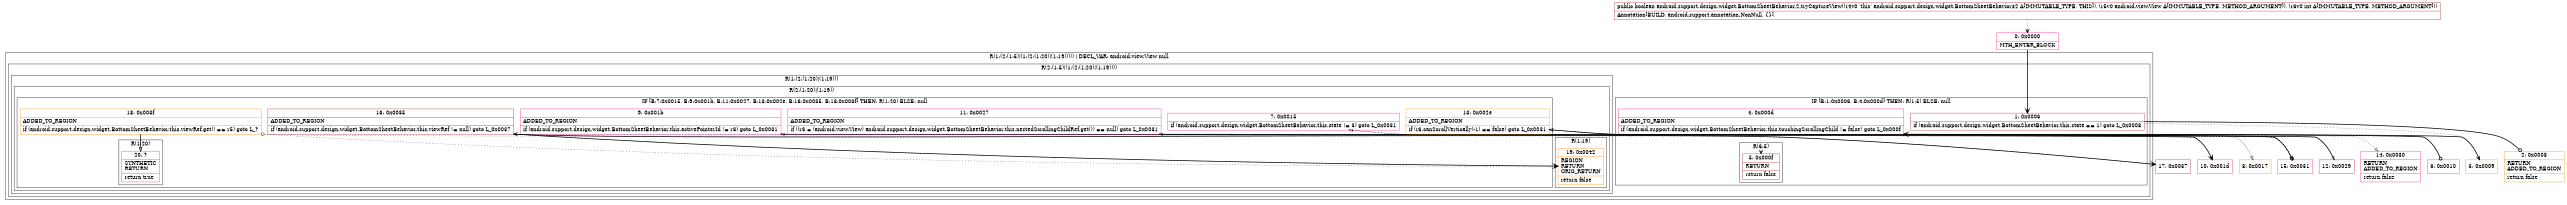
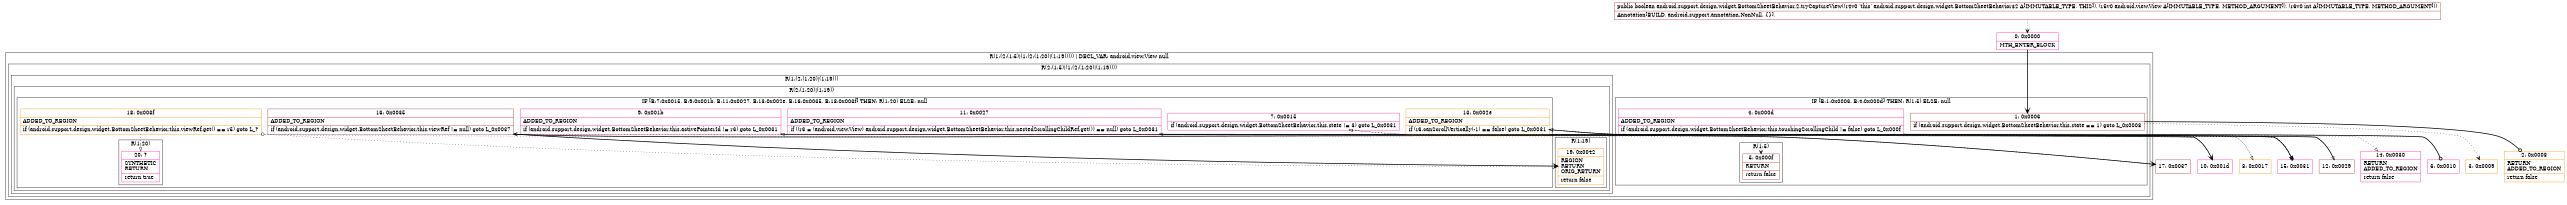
  digraph {
    node [color=deeppink shape=record]
    edge [arrowhead=vee style=dotted]
    n1 [color=brown label="{5\:\ 0x000f|RETURN\l|return false\l}"]
    n2 [color=brown label="{1\:\ 0x0006|if (android.support.design.widget.BottomSheetBehavior.this.state == 1) goto L_0x0008\l}"]
    n3 [label="{4\:\ 0x000d|ADDED_TO_REGION\l|if (android.support.design.widget.BottomSheetBehavior.this.touchingScrollingChild != false) goto L_0x000f\l}"]
    n4 [label="{20\:\ ?|SYNTHETIC\lRETURN\l|return true\l}"]
    n5 [label="{7\:\ 0x0015|if (android.support.design.widget.BottomSheetBehavior.this.state != 3) goto L_0x0031\l}"]
    n6 [label="{9\:\ 0x001b|ADDED_TO_REGION\l|if (android.support.design.widget.BottomSheetBehavior.this.activePointerId != r6) goto L_0x0031\l}"]
    n7 [label="{11\:\ 0x0027|ADDED_TO_REGION\l|if ((r6 = (android.view.View) android.support.design.widget.BottomSheetBehavior.this.nestedScrollingChildRef.get()) == null) goto L_0x0031\l}"]
    n8 [color=darkorange label="{13\:\ 0x002e|ADDED_TO_REGION\l|if (r6.canScrollVertically(\-1) == false) goto L_0x0031\l}"]
    n9 [color=brown label="{16\:\ 0x0035|ADDED_TO_REGION\l|if (android.support.design.widget.BottomSheetBehavior.this.viewRef != null) goto L_0x0037\l}"]
    n10 [color=darkorange label="{18\:\ 0x003f|ADDED_TO_REGION\l|if (android.support.design.widget.BottomSheetBehavior.this.viewRef.get() == r5) goto L_?\l}"]
    n11 [color=darkorange label="{19\:\ 0x0042|REGION\lRETURN\lORIG_RETURN\l|return false\l}"]
    n12 [color=darkorange label="{2\:\ 0x0008|RETURN\lADDED_TO_REGION\l|return false\l}"]
    n13 [color=darkorange label="{3\:\ 0x0009}"]
    n14 [label="{6\:\ 0x0010}"]
    n15 [color=darkorange label="{8\:\ 0x0017}"]
    n16 [label="{15\:\ 0x0031}"]
    n17 [label="{10\:\ 0x001d}"]
    n18 [color=brown label="{12\:\ 0x0029}"]
    n19 [label="{14\:\ 0x0030|RETURN\lADDED_TO_REGION\l|return false\l}"]
    n20 [color=brown label="{17\:\ 0x0037}"]
    n21 [label="{0\:\ 0x0000|MTH_ENTER_BLOCK\l}"]
    n22 [color=brown label="{public boolean android.support.design.widget.BottomSheetBehavior.2.tryCaptureView((r4v0 'this' android.support.design.widget.BottomSheetBehavior$2 A[IMMUTABLE_TYPE, THIS]), (r5v0 android.view.View A[IMMUTABLE_TYPE, METHOD_ARGUMENT]), (r6v0 int A[IMMUTABLE_TYPE, METHOD_ARGUMENT]))  | Annotation[BUILD, android.support.annotation.NonNull, \{\}], \l}"]
    subgraph cluster_1 {
      label="R(1:(2:(1:5)|(1:(2:(1:20)|(1:19))))) | DECL_VAR: android.view.View null\l"
      subgraph cluster_2 {
        label="R(2:(1:5)|(1:(2:(1:20)|(1:19))))"
        subgraph cluster_3 {
          label="IF [B:1:0x0006, B:4:0x000d] THEN: R(1:5) ELSE: null"
          n2
          n3
          subgraph cluster_4 {
-           label="R(6:5)"
+           label="R(1:5)"
            n1
          }
        }
        subgraph cluster_5 {
          label="R(1:(2:(1:20)|(1:19)))"
          subgraph cluster_6 {
            label="R(2:(1:20)|(1:19))"
            subgraph cluster_7 {
              label="IF [B:7:0x0015, B:9:0x001b, B:11:0x0027, B:13:0x002e, B:16:0x0035, B:18:0x003f] THEN: R(1:20) ELSE: null"
              n5
              n6
              n7
              n8
              n9
              n10
              subgraph cluster_8 {
                label="R(1:20)"
                n4
              }
            }
            subgraph cluster_9 {
              label="R(1:19)"
              n11
            }
          }
        }
      }
    }
    n2 -> n12 [arrowhead=odot style=bold]
    n2 -> n13
    n3 -> n1
    n3 -> n14 [arrowhead=odot style=bold]
    n5 -> n15 [arrowhead=onormal]
-   n5 -> n16 [arrowhead=odot]
+   n5 -> n16
    n6 -> n16 [arrowhead=odot]
    n6 -> n17 [style=bold]
    n7 -> n16 [arrowhead=onormal style=bold]
    n7 -> n18 [arrowhead=onormal]
    n8 -> n16 [arrowhead=odot]
    n8 -> n19 [arrowhead=onormal]
    n9 -> n11 [style=bold]
    n9 -> n20 [style=bold]
-   n10 -> n4 [arrowhead=onormal style=bold]
+   n10 -> n4 [arrowhead=onormal]
    n10 -> n11
-   n13 -> n3 [style=bold]
    n14 -> n5 [arrowhead=onormal]
    n15 -> n6 [arrowhead=onormal]
    n16 -> n9
    n17 -> n7 [arrowhead=onormal]
    n18 -> n8 [arrowhead=onormal style=bold]
    n20 -> n10 [arrowhead=odot]
    n21 -> n2 [style=bold]
    n22 -> n21
  }
